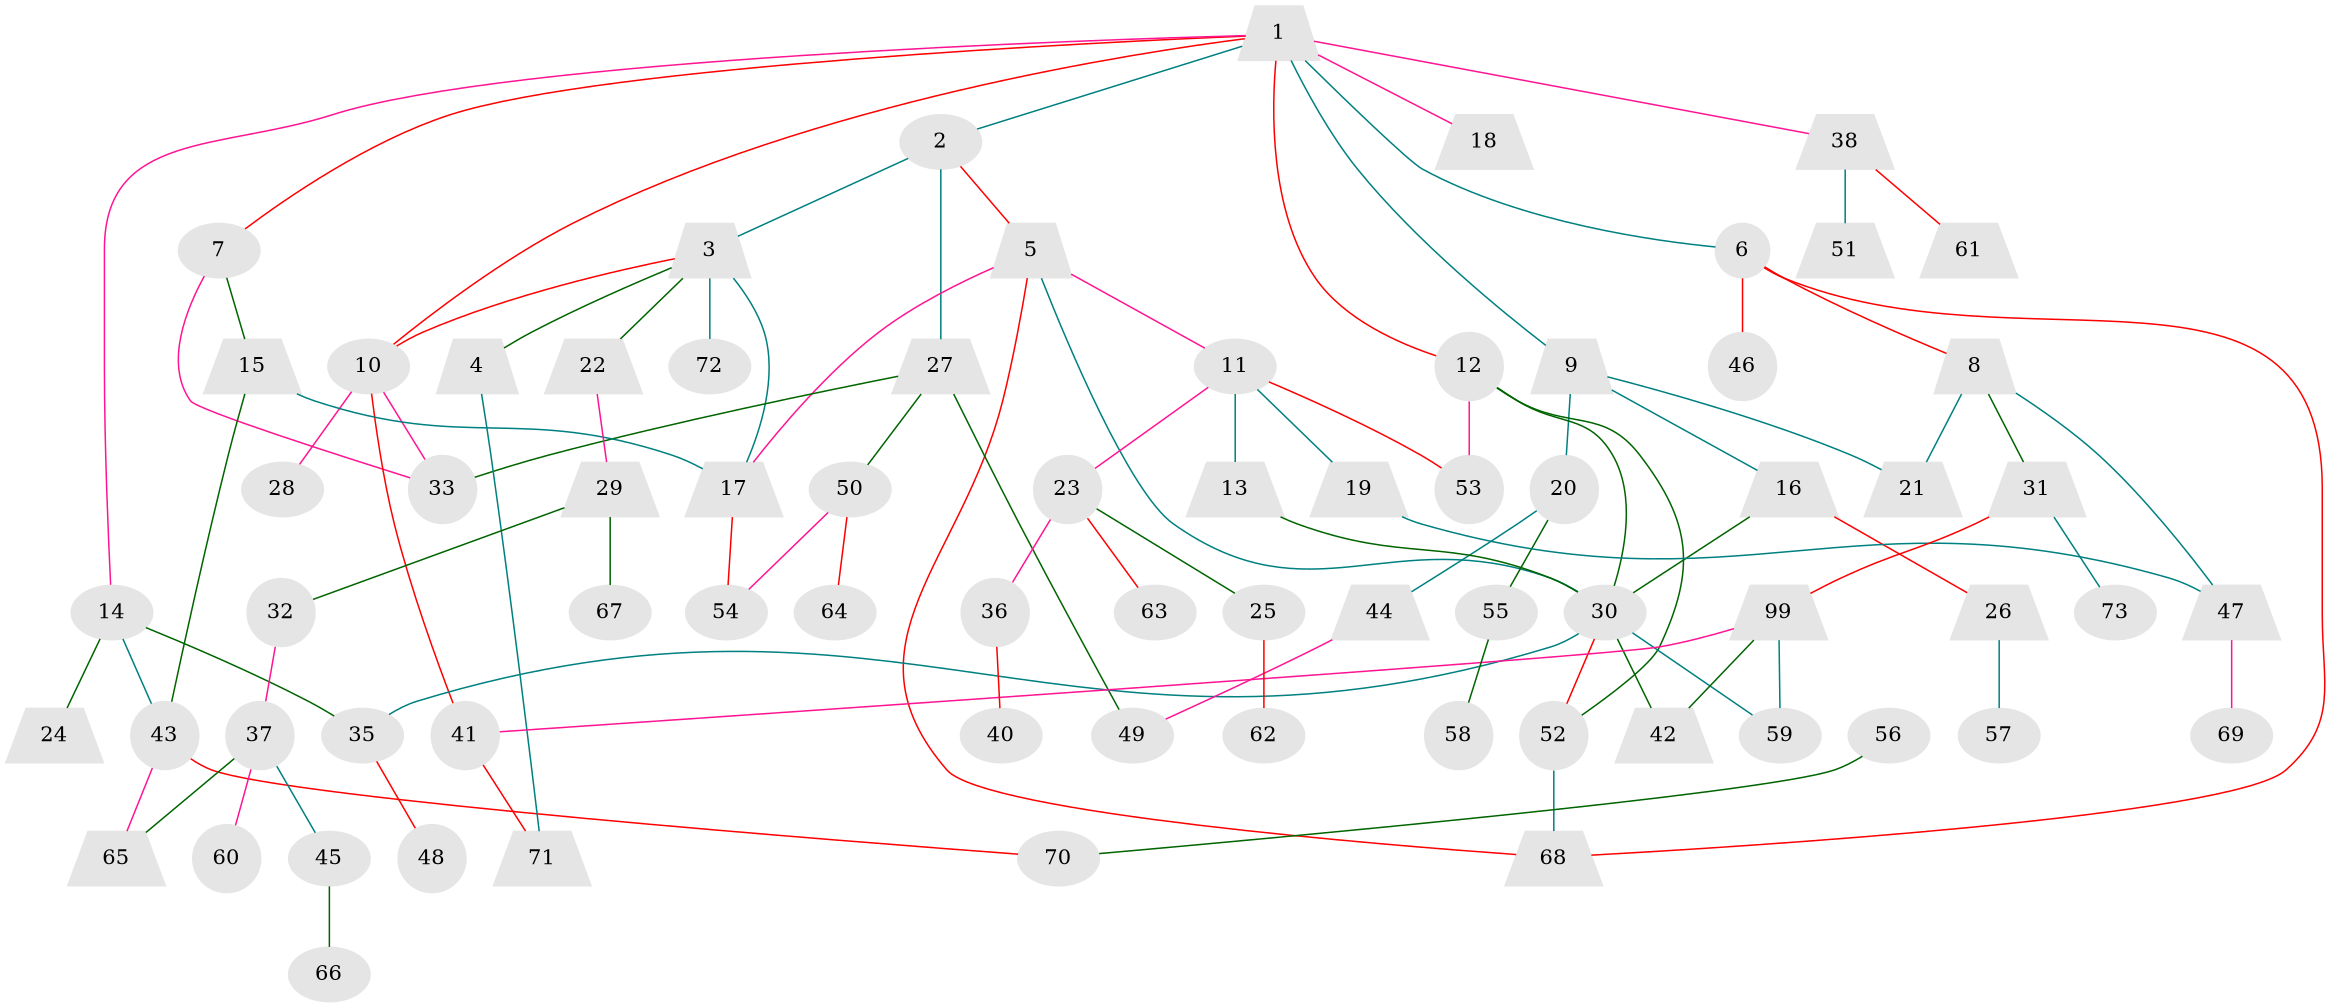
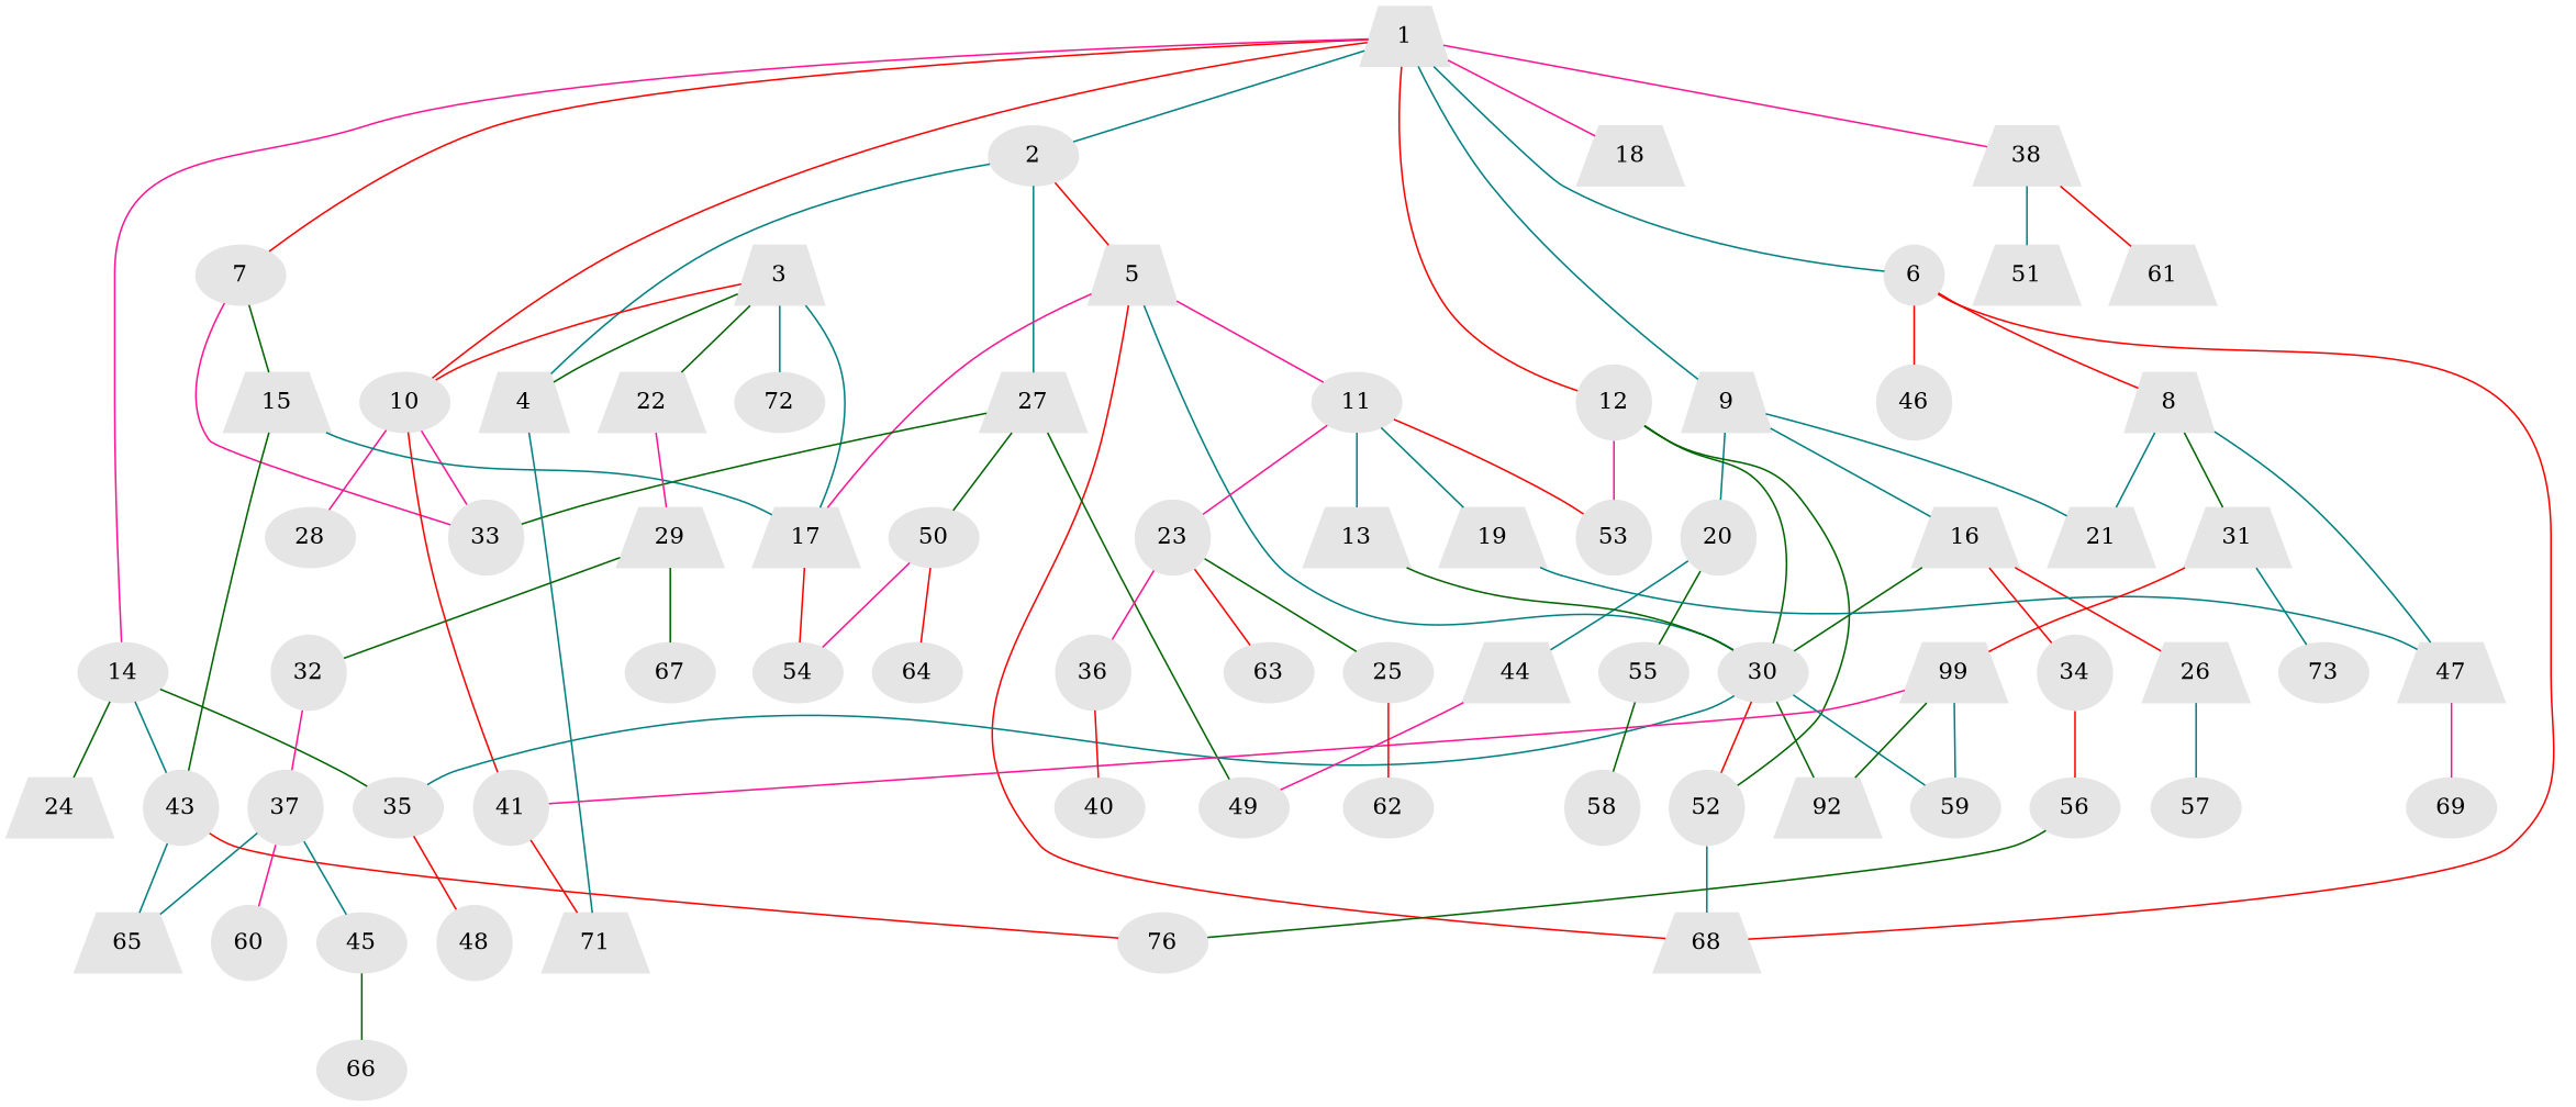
  graph {
    node [color=gray90 shape=trapezium style=filled]
    edge [color=teal weight=1.0]
    2 [shape=ellipse]
    1
    6 [shape=circle]
    7 [shape=ellipse]
    9
    10 [shape=ellipse]
    12 [shape=circle]
    14 [shape=ellipse]
    18
    38
    3
    5
    27
    68
    8
    46 [shape=circle]
    15
    33 [shape=circle]
    21
    16
    20 [shape=circle]
    28 [shape=ellipse]
    41 [shape=circle]
    30 [shape=ellipse]
    53 [shape=circle]
    52 [shape=circle]
    24
    35 [shape=ellipse]
    43 [shape=circle]
    51
    61
    4
    17
    22
    72 [shape=ellipse]
    11 [shape=ellipse]
    49 [shape=ellipse]
    50 [shape=ellipse]
    71
    54 [shape=ellipse]
    29
    13
    19
    23 [shape=circle]
-   42
+   42 [label=92]
    59 [shape=ellipse]
    31
    47
    n49 [label=99]
    73 [shape=ellipse]
    69 [shape=ellipse]
    26
+   34 [shape=circle]
    44
    55 [shape=ellipse]
    25 [shape=ellipse]
    36 [shape=circle]
    63 [shape=ellipse]
    48 [shape=circle]
    65
-   70 [shape=ellipse]
+   70 [shape=ellipse label=76]
    57 [shape=ellipse]
    56 [shape=ellipse]
    58 [shape=circle]
    32 [shape=circle]
    67 [shape=ellipse]
    62 [shape=ellipse]
    40 [shape=ellipse]
    64 [shape=ellipse]
    37 [shape=circle]
    45 [shape=ellipse]
    60 [shape=circle]
    66 [shape=ellipse]
-   2 -- 3
+   2 -- 4
    2 -- 5 [color=red]
    2 -- 27
    1 -- 2
    1 -- 6
    1 -- 7 [color=red]
    1 -- 9
    1 -- 10 [color=red]
    1 -- 12 [color=red]
    1 -- 14 [color=deeppink]
    1 -- 18 [color=deeppink]
    1 -- 38 [color=deeppink]
    6 -- 68 [color=red]
    6 -- 8 [color=red]
    6 -- 46 [color=red]
    7 -- 15 [color=darkgreen]
    7 -- 33 [color=deeppink weight=2.0]
    9 -- 21
    9 -- 16
    9 -- 20 [weight=2.0]
    10 -- 33 [color=deeppink]
    10 -- 28 [color=deeppink weight=4.0]
    10 -- 41 [color=red]
    12 -- 30 [color=darkgreen]
    12 -- 53 [color=deeppink]
    12 -- 52 [color=darkgreen]
    14 -- 24 [color=darkgreen]
    14 -- 35 [color=darkgreen]
    14 -- 43
    38 -- 51 [weight=2.0]
    38 -- 61 [color=red]
    3 -- 10 [color=red]
    3 -- 4 [color=darkgreen]
    3 -- 17
    3 -- 22 [color=darkgreen]
    3 -- 72 [weight=2.0]
    5 -- 68 [color=red]
    5 -- 30
    5 -- 17 [color=deeppink]
    5 -- 11 [color=deeppink]
    27 -- 33 [color=darkgreen]
    27 -- 49 [color=darkgreen]
    27 -- 50 [color=darkgreen]
    8 -- 21
    8 -- 31 [color=darkgreen]
    8 -- 47
    15 -- 43 [color=darkgreen]
    15 -- 17
    16 -- 30 [color=darkgreen weight=2.0]
    16 -- 26 [color=red]
+   16 -- 34 [color=red]
    20 -- 44
    20 -- 55 [color=darkgreen]
    41 -- 71 [color=red]
    30 -- 52 [color=red]
    30 -- 35
    30 -- 42 [color=darkgreen]
    30 -- 59
    52 -- 68
    35 -- 48 [color=red]
-   43 -- 65 [color=deeppink]
+   43 -- 65
    43 -- 70 [color=red]
    4 -- 71
    17 -- 54 [color=red]
    22 -- 29 [color=deeppink]
    11 -- 53 [color=red]
    11 -- 13
    11 -- 19
    11 -- 23 [color=deeppink]
    50 -- 54 [color=deeppink]
    50 -- 64 [color=red]
    29 -- 32 [color=darkgreen]
    29 -- 67 [color=darkgreen]
    13 -- 30 [color=darkgreen]
    19 -- 47
    23 -- 25 [color=darkgreen]
    23 -- 36 [color=deeppink]
    23 -- 63 [color=red]
    31 -- n49 [color=red]
    31 -- 73
    47 -- 69 [color=deeppink]
    n49 -- 41 [color=deeppink weight=2.0]
    n49 -- 42 [color=darkgreen]
    n49 -- 59
    26 -- 57
+   34 -- 56 [color=red]
    44 -- 49 [color=deeppink]
    55 -- 58 [color=darkgreen]
    25 -- 62 [color=red weight=3.0]
    36 -- 40 [color=red]
    56 -- 70 [color=darkgreen]
    32 -- 37 [color=deeppink]
-   37 -- 65 [color=darkgreen]
+   37 -- 65
    37 -- 45
    37 -- 60 [color=deeppink]
    45 -- 66 [color=darkgreen]
  }
